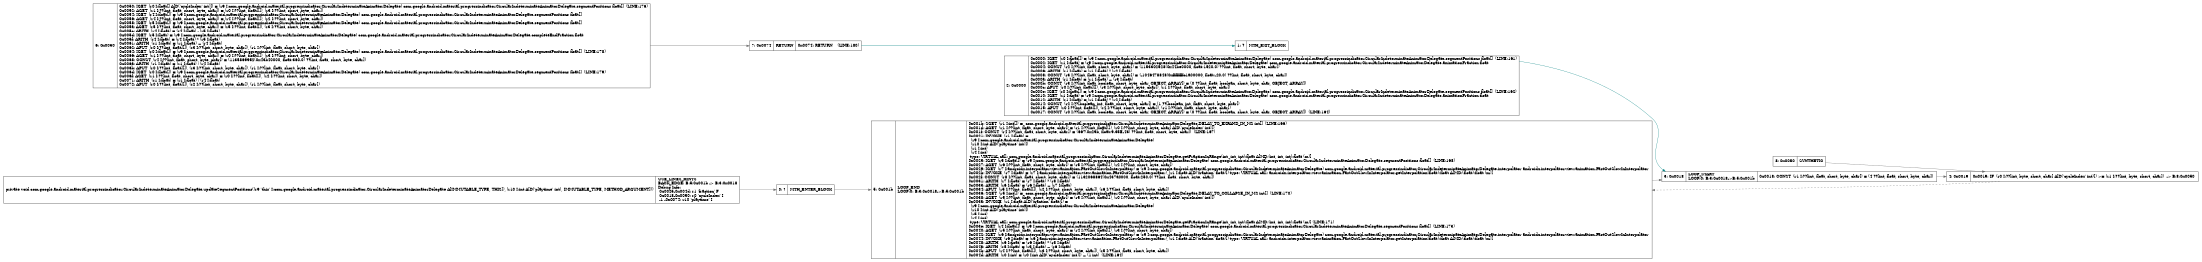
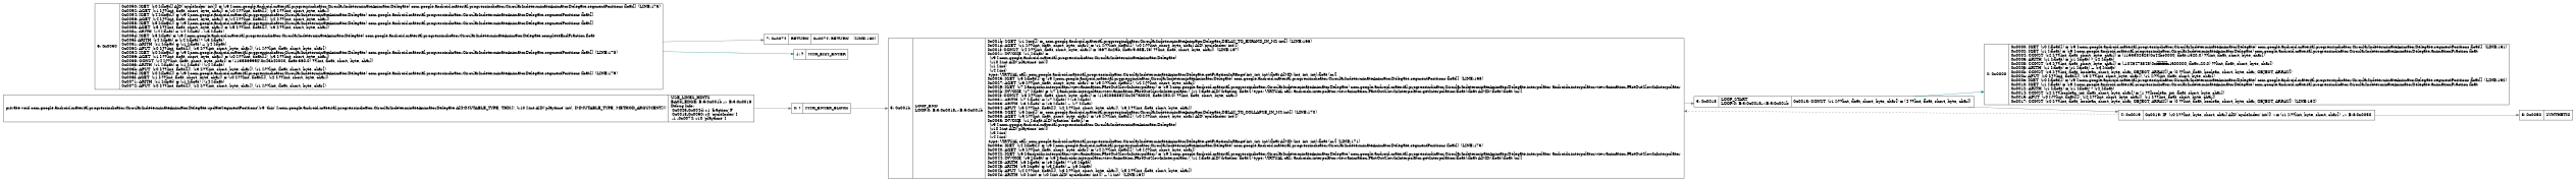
  digraph {
    rankdir=LR
    node [shape=record]
    edge [color=gray40]
    n1 [label="{0\:\ ?|MTH_ENTER_BLOCK\l}"]
    n2 [label="{5\:\ 0x001b|LOOP_END\lLOOP:0: B:3:0x0018\-\>B:5:0x001b\l|0x001b: SGET  (r1 I:int[]) =  com.google.android.material.progressindicator.CircularIndeterminateAnimatorDelegate.DELAY_TO_EXPAND_IN_MS int[]  (LINE:166)\l0x001d: AGET  (r1 I:??[int, float, short, byte, char]) = (r1 I:??[int, float][]), (r0 I:??[int, short, byte, char] A[D('cycleIndex' int)]) \l0x001f: CONST  (r4 I:??[int, float, short, byte, char]) = (667(0x29b, float:9.35E\-43) ??[int, float, short, byte, char])  (LINE:167)\l0x0021: INVOKE  (r1 I:float) = \l  (r9 I:com.google.android.material.progressindicator.CircularIndeterminateAnimatorDelegate)\l  (r10 I:int A[D('playtime' int)])\l  (r1 I:int)\l  (r4 I:int)\l type: VIRTUAL call: com.google.android.material.progressindicator.CircularIndeterminateAnimatorDelegate.getFractionInRange(int, int, int):float A[MD:(int, int, int):float (m)]\l0x0025: IGET  (r5 I:float[]) = (r9 I:com.google.android.material.progressindicator.CircularIndeterminateAnimatorDelegate) com.google.android.material.progressindicator.CircularIndeterminateAnimatorDelegate.segmentPositions float[]  (LINE:168)\l0x0027: AGET  (r6 I:??[int, float, short, byte, char]) = (r5 I:??[int, float][]), (r2 I:??[int, short, byte, char]) \l0x0029: IGET  (r7 I:androidx.interpolator.view.animation.FastOutSlowInInterpolator) = (r9 I:com.google.android.material.progressindicator.CircularIndeterminateAnimatorDelegate) com.google.android.material.progressindicator.CircularIndeterminateAnimatorDelegate.interpolator androidx.interpolator.view.animation.FastOutSlowInInterpolator \l0x002b: INVOKE  (r7 I:float) = (r7 I:androidx.interpolator.view.animation.FastOutSlowInInterpolator), (r1 I:float A[D('fraction' float)]) type: VIRTUAL call: androidx.interpolator.view.animation.FastOutSlowInInterpolator.getInterpolation(float):float A[MD:(float):float (m)]\l0x002f: CONST  (r8 I:??[int, float, short, byte, char]) = (1132068864(0x437a0000, float:250.0) ??[int, float, short, byte, char]) \l0x0031: ARITH  (r7 I:float) = (r7 I:float) * (r8 I:float) \l0x0033: ARITH  (r6 I:float) = (r6 I:float) + (r7 I:float) \l0x0034: APUT  (r5 I:??[int, float][]), (r2 I:??[int, short, byte, char]), (r6 I:??[int, float, short, byte, char]) \l0x0036: SGET  (r5 I:int[]) =  com.google.android.material.progressindicator.CircularIndeterminateAnimatorDelegate.DELAY_TO_COLLAPSE_IN_MS int[]  (LINE:170)\l0x0038: AGET  (r5 I:??[int, float, short, byte, char]) = (r5 I:??[int, float][]), (r0 I:??[int, short, byte, char] A[D('cycleIndex' int)]) \l0x003a: INVOKE  (r1 I:float A[D('fraction' float)]) = \l  (r9 I:com.google.android.material.progressindicator.CircularIndeterminateAnimatorDelegate)\l  (r10 I:int A[D('playtime' int)])\l  (r5 I:int)\l  (r4 I:int)\l type: VIRTUAL call: com.google.android.material.progressindicator.CircularIndeterminateAnimatorDelegate.getFractionInRange(int, int, int):float A[MD:(int, int, int):float (m)] (LINE:171)\l0x003e: IGET  (r4 I:float[]) = (r9 I:com.google.android.material.progressindicator.CircularIndeterminateAnimatorDelegate) com.google.android.material.progressindicator.CircularIndeterminateAnimatorDelegate.segmentPositions float[]  (LINE:173)\l0x0040: AGET  (r5 I:??[int, float, short, byte, char]) = (r4 I:??[int, float][]), (r3 I:??[int, short, byte, char]) \l0x0042: IGET  (r6 I:androidx.interpolator.view.animation.FastOutSlowInInterpolator) = (r9 I:com.google.android.material.progressindicator.CircularIndeterminateAnimatorDelegate) com.google.android.material.progressindicator.CircularIndeterminateAnimatorDelegate.interpolator androidx.interpolator.view.animation.FastOutSlowInInterpolator \l0x0044: INVOKE  (r6 I:float) = (r6 I:androidx.interpolator.view.animation.FastOutSlowInInterpolator), (r1 I:float A[D('fraction' float)]) type: VIRTUAL call: androidx.interpolator.view.animation.FastOutSlowInInterpolator.getInterpolation(float):float A[MD:(float):float (m)]\l0x0048: ARITH  (r6 I:float) = (r6 I:float) * (r8 I:float) \l0x004a: ARITH  (r5 I:float) = (r5 I:float) + (r6 I:float) \l0x004b: APUT  (r4 I:??[int, float][]), (r3 I:??[int, short, byte, char]), (r5 I:??[int, float, short, byte, char]) \l0x004d: ARITH  (r0 I:int) = (r0 I:int A[D('cycleIndex' int)]) + (1 int)  (LINE:164)\l}"]
    n3 [label="{2\:\ 0x0000|0x0000: IGET  (r0 I:float[]) = (r9 I:com.google.android.material.progressindicator.CircularIndeterminateAnimatorDelegate) com.google.android.material.progressindicator.CircularIndeterminateAnimatorDelegate.segmentPositions float[]  (LINE:161)\l0x0002: IGET  (r1 I:float) = (r9 I:com.google.android.material.progressindicator.CircularIndeterminateAnimatorDelegate) com.google.android.material.progressindicator.CircularIndeterminateAnimatorDelegate.animationFraction float \l0x0004: CONST  (r2 I:??[int, float, short, byte, char]) = (1153302528(0x44be0000, float:1520.0) ??[int, float, short, byte, char]) \l0x0006: ARITH  (r1 I:float) = (r1 I:float) * (r2 I:float) \l0x0008: CONST  (r3 I:??[int, float, short, byte, char]) = (\-1046478848(0xffffffffc1a00000, float:\-20.0) ??[int, float, short, byte, char]) \l0x000a: ARITH  (r1 I:float) = (r1 I:float) + (r3 I:float) \l0x000b: CONST  (r3 I:??[int, float, boolean, short, byte, char, OBJECT, ARRAY]) = (0 ??[int, float, boolean, short, byte, char, OBJECT, ARRAY]) \l0x000c: APUT  (r0 I:??[int, float][]), (r3 I:??[int, short, byte, char]), (r1 I:??[int, float, short, byte, char]) \l0x000e: IGET  (r0 I:float[]) = (r9 I:com.google.android.material.progressindicator.CircularIndeterminateAnimatorDelegate) com.google.android.material.progressindicator.CircularIndeterminateAnimatorDelegate.segmentPositions float[]  (LINE:162)\l0x0010: IGET  (r1 I:float) = (r9 I:com.google.android.material.progressindicator.CircularIndeterminateAnimatorDelegate) com.google.android.material.progressindicator.CircularIndeterminateAnimatorDelegate.animationFraction float \l0x0012: ARITH  (r1 I:float) = (r1 I:float) * (r2 I:float) \l0x0014: CONST  (r2 I:??[boolean, int, float, short, byte, char]) = (1 ??[boolean, int, float, short, byte, char]) \l0x0015: APUT  (r0 I:??[int, float][]), (r2 I:??[int, short, byte, char]), (r1 I:??[int, float, short, byte, char]) \l0x0017: CONST  (r0 I:??[int, float, boolean, short, byte, char, OBJECT, ARRAY]) = (0 ??[int, float, boolean, short, byte, char, OBJECT, ARRAY])  (LINE:164)\l}"]
    n4 [label="{3\:\ 0x0018|LOOP_START\lLOOP:0: B:3:0x0018\-\>B:5:0x001b\l|0x0018: CONST  (r1 I:??[int, float, short, byte, char]) = (4 ??[int, float, short, byte, char]) \l}"]
    n5 [label="{4\:\ 0x0019|0x0019: IF  (r0 I:??[int, byte, short, char] A[D('cycleIndex' int)]) \>= (r1 I:??[int, byte, short, char])  \-\> B:8:0x0050 \l}"]
    n6 [label="{8\:\ 0x0050|SYNTHETIC\l}"]
    n7 [label="{6\:\ 0x0050|0x0050: IGET  (r0 I:float[] A[D('cycleIndex' int)]) = (r9 I:com.google.android.material.progressindicator.CircularIndeterminateAnimatorDelegate) com.google.android.material.progressindicator.CircularIndeterminateAnimatorDelegate.segmentPositions float[]  (LINE:176)\l0x0052: AGET  (r1 I:??[int, float, short, byte, char]) = (r0 I:??[int, float][]), (r3 I:??[int, short, byte, char]) \l0x0054: IGET  (r4 I:float[]) = (r9 I:com.google.android.material.progressindicator.CircularIndeterminateAnimatorDelegate) com.google.android.material.progressindicator.CircularIndeterminateAnimatorDelegate.segmentPositions float[] \l0x0056: AGET  (r4 I:??[int, float, short, byte, char]) = (r4 I:??[int, float][]), (r2 I:??[int, short, byte, char]) \l0x0058: IGET  (r5 I:float[]) = (r9 I:com.google.android.material.progressindicator.CircularIndeterminateAnimatorDelegate) com.google.android.material.progressindicator.CircularIndeterminateAnimatorDelegate.segmentPositions float[] \l0x005a: AGET  (r5 I:??[int, float, short, byte, char]) = (r5 I:??[int, float][]), (r3 I:??[int, short, byte, char]) \l0x005c: ARITH  (r4 I:float) = (r4 I:float) \- (r5 I:float) \l0x005d: IGET  (r5 I:float) = (r9 I:com.google.android.material.progressindicator.CircularIndeterminateAnimatorDelegate) com.google.android.material.progressindicator.CircularIndeterminateAnimatorDelegate.completeEndFraction float \l0x005f: ARITH  (r4 I:float) = (r4 I:float) * (r5 I:float) \l0x0061: ARITH  (r1 I:float) = (r1 I:float) + (r4 I:float) \l0x0062: APUT  (r0 I:??[int, float][]), (r3 I:??[int, short, byte, char]), (r1 I:??[int, float, short, byte, char]) \l0x0064: IGET  (r0 I:float[]) = (r9 I:com.google.android.material.progressindicator.CircularIndeterminateAnimatorDelegate) com.google.android.material.progressindicator.CircularIndeterminateAnimatorDelegate.segmentPositions float[]  (LINE:178)\l0x0066: AGET  (r1 I:??[int, float, short, byte, char]) = (r0 I:??[int, float][]), (r3 I:??[int, short, byte, char]) \l0x0068: CONST  (r4 I:??[int, float, short, byte, char]) = (1135869952(0x43b40000, float:360.0) ??[int, float, short, byte, char]) \l0x006a: ARITH  (r1 I:float) = (r1 I:float) \/ (r4 I:float) \l0x006b: APUT  (r0 I:??[int, float][]), (r3 I:??[int, short, byte, char]), (r1 I:??[int, float, short, byte, char]) \l0x006d: IGET  (r0 I:float[]) = (r9 I:com.google.android.material.progressindicator.CircularIndeterminateAnimatorDelegate) com.google.android.material.progressindicator.CircularIndeterminateAnimatorDelegate.segmentPositions float[]  (LINE:179)\l0x006f: AGET  (r1 I:??[int, float, short, byte, char]) = (r0 I:??[int, float][]), (r2 I:??[int, short, byte, char]) \l0x0071: ARITH  (r1 I:float) = (r1 I:float) \/ (r4 I:float) \l0x0072: APUT  (r0 I:??[int, float][]), (r2 I:??[int, short, byte, char]), (r1 I:??[int, float, short, byte, char]) \l}"]
    n8 [label="{7\:\ 0x0074|RETURN\l|0x0074: RETURN    (LINE:180)\l}"]
-   n9 [label="{1\:\ ?|MTH_EXIT_BLOCK\l}"]
+   n9 [label="{1\:\ ?|MTH_EXIT_ENTER\l}"]
    n10 [label="{private void com.google.android.material.progressindicator.CircularIndeterminateAnimatorDelegate.updateSegmentPositions((r9 'this' I:com.google.android.material.progressindicator.CircularIndeterminateAnimatorDelegate A[IMMUTABLE_TYPE, THIS]), (r10 I:int A[D('playtime' int), IMMUTABLE_TYPE, METHOD_ARGUMENT]))  | USE_LINES_HINTS\lBACK_EDGE: B:5:0x001b \-\> B:3:0x0018\lDebug Info:\l  0x0025\-0x004d: r1 'fraction' F\l  0x0018\-0x0050: r0 'cycleIndex' I\l  \-1 \-0x0074: r10 'playtime' I\l}"]
    n1 -> n2
    n2 -> n4
-   n3 -> n4 [color=teal]
+   n4 -> n3 [color=teal]
    n4 -> n5
    n5 -> n2 [style=dashed]
-   n6 -> n5
+   n5 -> n6
    n7 -> n8
-   n8 -> n9 [color=teal]
+   n7 -> n9 [color=teal]
    n10 -> n1
  }
